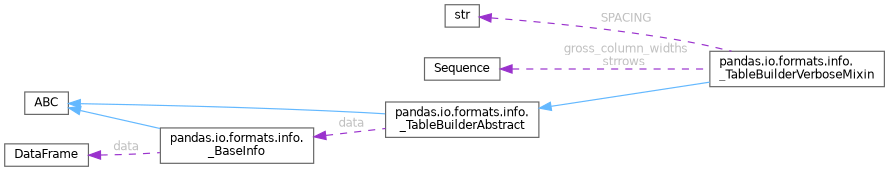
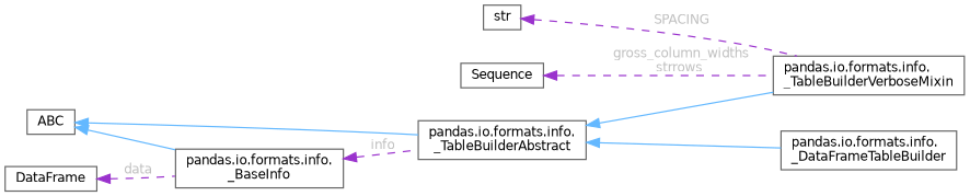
  digraph {
    rankdir=LR
    node [color=gray40 fillcolor=white fontname=Helvetica fontsize=10 shape=box style=filled]
    edge [color=steelblue1 dir=back fontname=Helvetica fontsize=10 labelfontname=Helvetica labelfontsize=10 style=solid]
+   n1 [height=0.2 label="pandas.io.formats.info.\l_DataFrameTableBuilder" width=0.4]
    n2 [height=0.2 label="pandas.io.formats.info.\l_TableBuilderAbstract" width=0.4]
    n3 [height=0.2 label="pandas.io.formats.info.\l_TableBuilderVerboseMixin" width=0.4]
    n4 [height=0.2 label=ABC width=0.4]
    n5 [height=0.2 label="pandas.io.formats.info.\l_BaseInfo" width=0.4]
    n6 [height=0.2 label=DataFrame width=0.4]
    n7 [height=0.2 label=str width=0.4]
    n8 [height=0.2 label=Sequence width=0.4]
+   n2 -> n1
    n2 -> n3
    n4 -> n2
    n4 -> n5
-   n5 -> n2 [color=darkorchid3 fontcolor=grey label=" data" style=dashed]
+   n5 -> n2 [color=darkorchid3 fontcolor=grey label=" info" style=dashed]
    n6 -> n5 [color=darkorchid3 fontcolor=grey label=" data" style=dashed]
    n7 -> n3 [color=darkorchid3 fontcolor=grey label=" SPACING" style=dashed]
    n8 -> n3 [color=darkorchid3 fontcolor=grey label=" gross_column_widths\nstrrows" style=dashed]
  }
